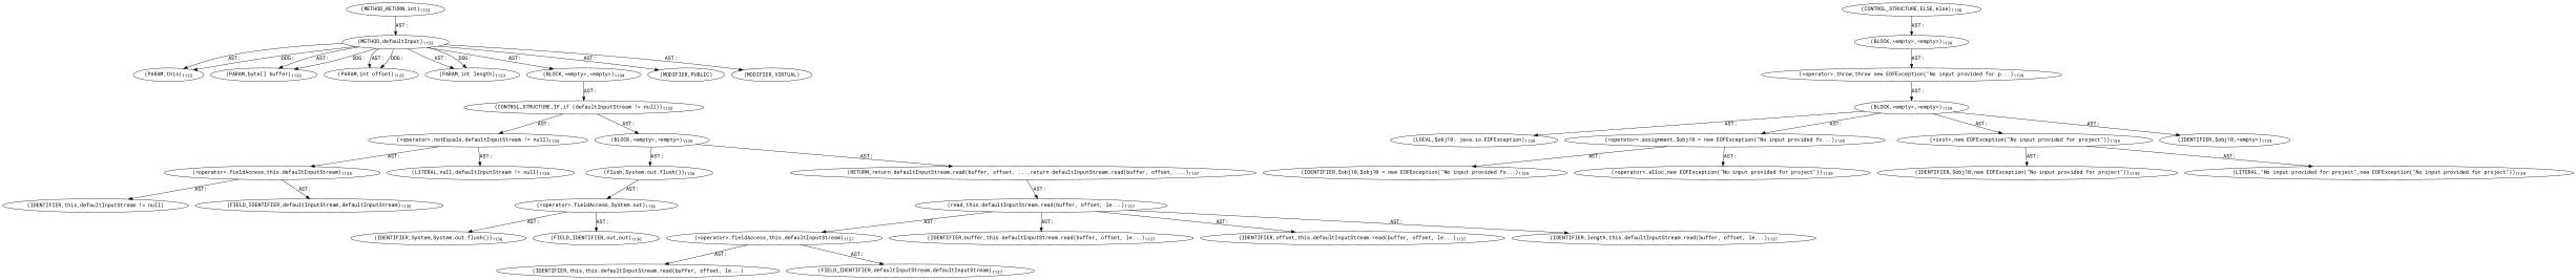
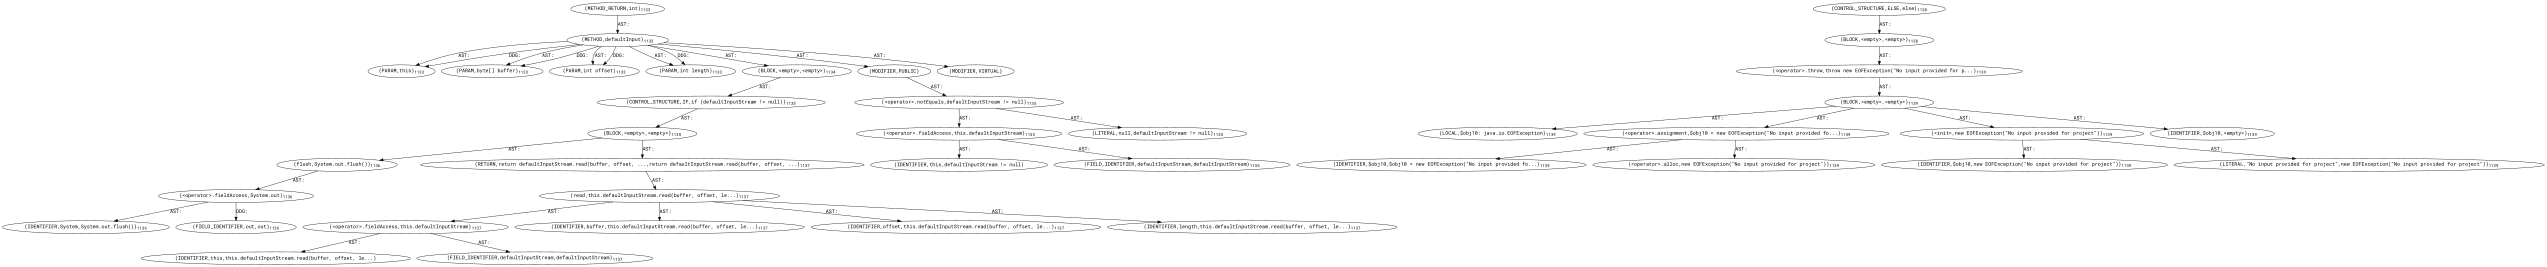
  digraph {
    fontname="Roboto Mono"
    node [fontname="Roboto Mono"]
    edge [fontname="Roboto Mono"]
    n1 [label=<(METHOD,defaultInput)<SUB>1133</SUB>>]
    n2 [label=<(PARAM,this)<SUB>1133</SUB>>]
    n3 [label=<(PARAM,byte[] buffer)<SUB>1133</SUB>>]
    n4 [label=<(PARAM,int offset)<SUB>1133</SUB>>]
    n5 [label=<(PARAM,int length)<SUB>1133</SUB>>]
    n6 [label=<(BLOCK,&lt;empty&gt;,&lt;empty&gt;)<SUB>1134</SUB>>]
    n7 [label=<(MODIFIER,PUBLIC)>]
    n8 [label=<(MODIFIER,VIRTUAL)>]
    n9 [label=<(CONTROL_STRUCTURE,IF,if (defaultInputStream != null))<SUB>1135</SUB>>]
    n10 [label=<(METHOD_RETURN,int)<SUB>1133</SUB>>]
    n11 [label=<(&lt;operator&gt;.notEquals,defaultInputStream != null)<SUB>1135</SUB>>]
    n12 [label=<(BLOCK,&lt;empty&gt;,&lt;empty&gt;)<SUB>1135</SUB>>]
    n13 [label=<(&lt;operator&gt;.fieldAccess,this.defaultInputStream)<SUB>1135</SUB>>]
    n14 [label=<(LITERAL,null,defaultInputStream != null)<SUB>1135</SUB>>]
    n15 [label=<(flush,System.out.flush())<SUB>1136</SUB>>]
    n16 [label=<(RETURN,return defaultInputStream.read(buffer, offset, ...,return defaultInputStream.read(buffer, offset, ...)<SUB>1137</SUB>>]
    n17 [label=<(CONTROL_STRUCTURE,ELSE,else)<SUB>1138</SUB>>]
    n18 [label=<(BLOCK,&lt;empty&gt;,&lt;empty&gt;)<SUB>1138</SUB>>]
    n19 [label=<(IDENTIFIER,this,defaultInputStream != null)>]
    n20 [label=<(FIELD_IDENTIFIER,defaultInputStream,defaultInputStream)<SUB>1135</SUB>>]
    n21 [label=<(&lt;operator&gt;.fieldAccess,System.out)<SUB>1136</SUB>>]
    n22 [label=<(read,this.defaultInputStream.read(buffer, offset, le...)<SUB>1137</SUB>>]
    n23 [label=<(IDENTIFIER,System,System.out.flush())<SUB>1136</SUB>>]
    n24 [label=<(FIELD_IDENTIFIER,out,out)<SUB>1136</SUB>>]
    n25 [label=<(&lt;operator&gt;.fieldAccess,this.defaultInputStream)<SUB>1137</SUB>>]
    n26 [label=<(IDENTIFIER,buffer,this.defaultInputStream.read(buffer, offset, le...)<SUB>1137</SUB>>]
    n27 [label=<(IDENTIFIER,offset,this.defaultInputStream.read(buffer, offset, le...)<SUB>1137</SUB>>]
    n28 [label=<(IDENTIFIER,length,this.defaultInputStream.read(buffer, offset, le...)<SUB>1137</SUB>>]
    n29 [label=<(IDENTIFIER,this,this.defaultInputStream.read(buffer, offset, le...)>]
    n30 [label=<(FIELD_IDENTIFIER,defaultInputStream,defaultInputStream)<SUB>1137</SUB>>]
    n31 [label=<(&lt;operator&gt;.throw,throw new EOFException(&quot;No input provided for p...)<SUB>1139</SUB>>]
    n32 [label=<(BLOCK,&lt;empty&gt;,&lt;empty&gt;)<SUB>1139</SUB>>]
    n33 [label=<(LOCAL,$obj10: java.io.EOFException)<SUB>1139</SUB>>]
    n34 [label=<(&lt;operator&gt;.assignment,$obj10 = new EOFException(&quot;No input provided fo...)<SUB>1139</SUB>>]
    n35 [label=<(&lt;init&gt;,new EOFException(&quot;No input provided for project&quot;))<SUB>1139</SUB>>]
    n36 [label=<(IDENTIFIER,$obj10,&lt;empty&gt;)<SUB>1139</SUB>>]
    n37 [label=<(IDENTIFIER,$obj10,$obj10 = new EOFException(&quot;No input provided fo...)<SUB>1139</SUB>>]
    n38 [label=<(&lt;operator&gt;.alloc,new EOFException(&quot;No input provided for project&quot;))<SUB>1139</SUB>>]
    n39 [label=<(IDENTIFIER,$obj10,new EOFException(&quot;No input provided for project&quot;))<SUB>1139</SUB>>]
    n40 [label=<(LITERAL,&quot;No input provided for project&quot;,new EOFException(&quot;No input provided for project&quot;))<SUB>1139</SUB>>]
    n1 -> n2 [label="AST: "]
    n1 -> n2 [label="DDG: "]
    n1 -> n3 [label="AST: "]
    n1 -> n3 [label="DDG: "]
    n1 -> n4 [label="AST: "]
    n1 -> n4 [label="DDG: "]
    n1 -> n5 [label="AST: "]
    n1 -> n5 [label="DDG: "]
    n1 -> n6 [label="AST: "]
    n1 -> n7 [label="AST: "]
    n1 -> n8 [label="AST: "]
    n6 -> n9 [label="AST: "]
-   n9 -> n11 [label="AST: "]
+   n7 -> n11 [label="AST: "]
    n9 -> n12 [label="AST: "]
    n10 -> n1 [label="AST: "]
    n11 -> n13 [label="AST: "]
    n11 -> n14 [label="AST: "]
    n12 -> n15 [label="AST: "]
    n12 -> n16 [label="AST: "]
    n13 -> n19 [label="AST: "]
    n13 -> n20 [label="AST: "]
    n15 -> n21 [label="AST: "]
    n16 -> n22 [label="AST: "]
    n17 -> n18 [label="AST: "]
    n18 -> n31 [label="AST: "]
    n21 -> n23 [label="AST: "]
-   n21 -> n24 [label="AST: "]
+   n21 -> n24 [label="DDG: "]
    n22 -> n25 [label="AST: "]
    n22 -> n26 [label="AST: "]
    n22 -> n27 [label="AST: "]
    n22 -> n28 [label="AST: "]
    n25 -> n29 [label="AST: "]
    n25 -> n30 [label="AST: "]
    n31 -> n32 [label="AST: "]
    n32 -> n33 [label="AST: "]
    n32 -> n34 [label="AST: "]
    n32 -> n35 [label="AST: "]
    n32 -> n36 [label="AST: "]
    n34 -> n37 [label="AST: "]
    n34 -> n38 [label="AST: "]
    n35 -> n39 [label="AST: "]
    n35 -> n40 [label="AST: "]
  }
